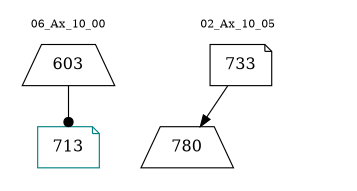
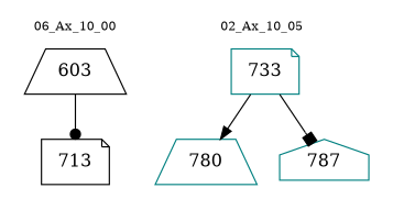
  digraph {
    node [color=black shape=trapezium]
    edge [color=black]
    n1 [label=603]
-   n2 [color=teal label=713 shape=note]
-   n3 [label=733 shape=note]
-   n4 [label=780]
+   n2 [label=713 shape=note]
+   n3 [color=teal label=733 shape=note]
+   n4 [color=teal label=780]
+   n5 [color=teal label=787 shape=house]
    subgraph cluster_1 {
      color=white
      fontsize=10
      label="06_Ax_10_00"
      n1
      n2
    }
    subgraph cluster_2 {
      color=white
      fontsize=10
      label="02_Ax_10_05"
      n3
      n4
+     n5
    }
    n1 -> n2 [arrowhead=dot]
    n3 -> n4 [arrowhead=normal]
+   n3 -> n5 [arrowhead=box]
  }
